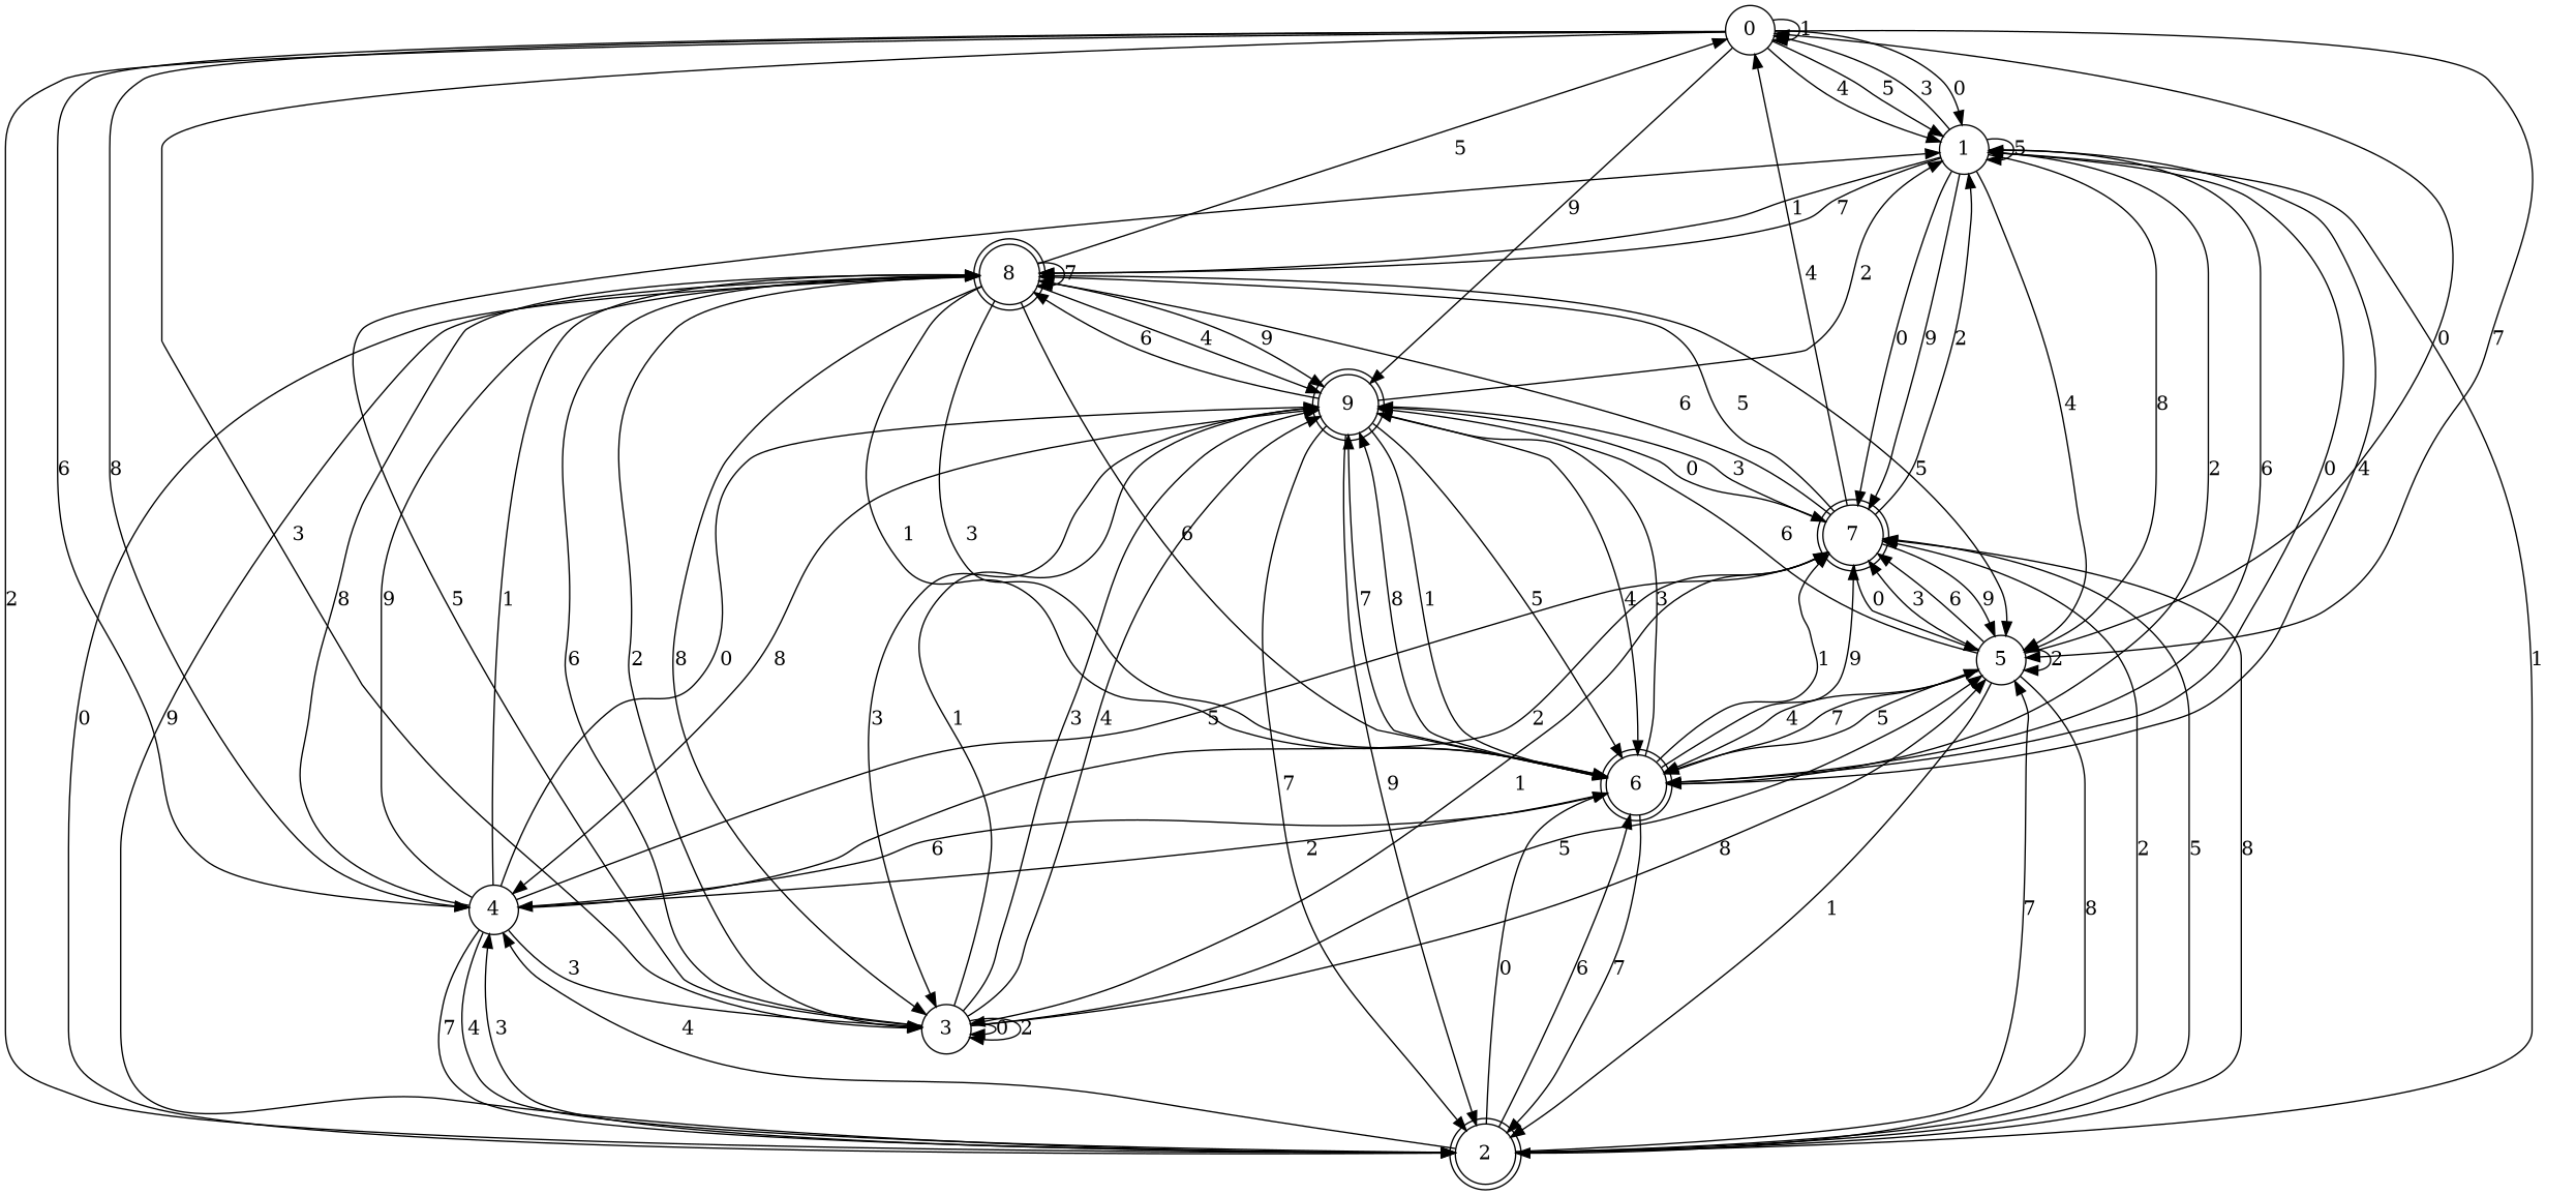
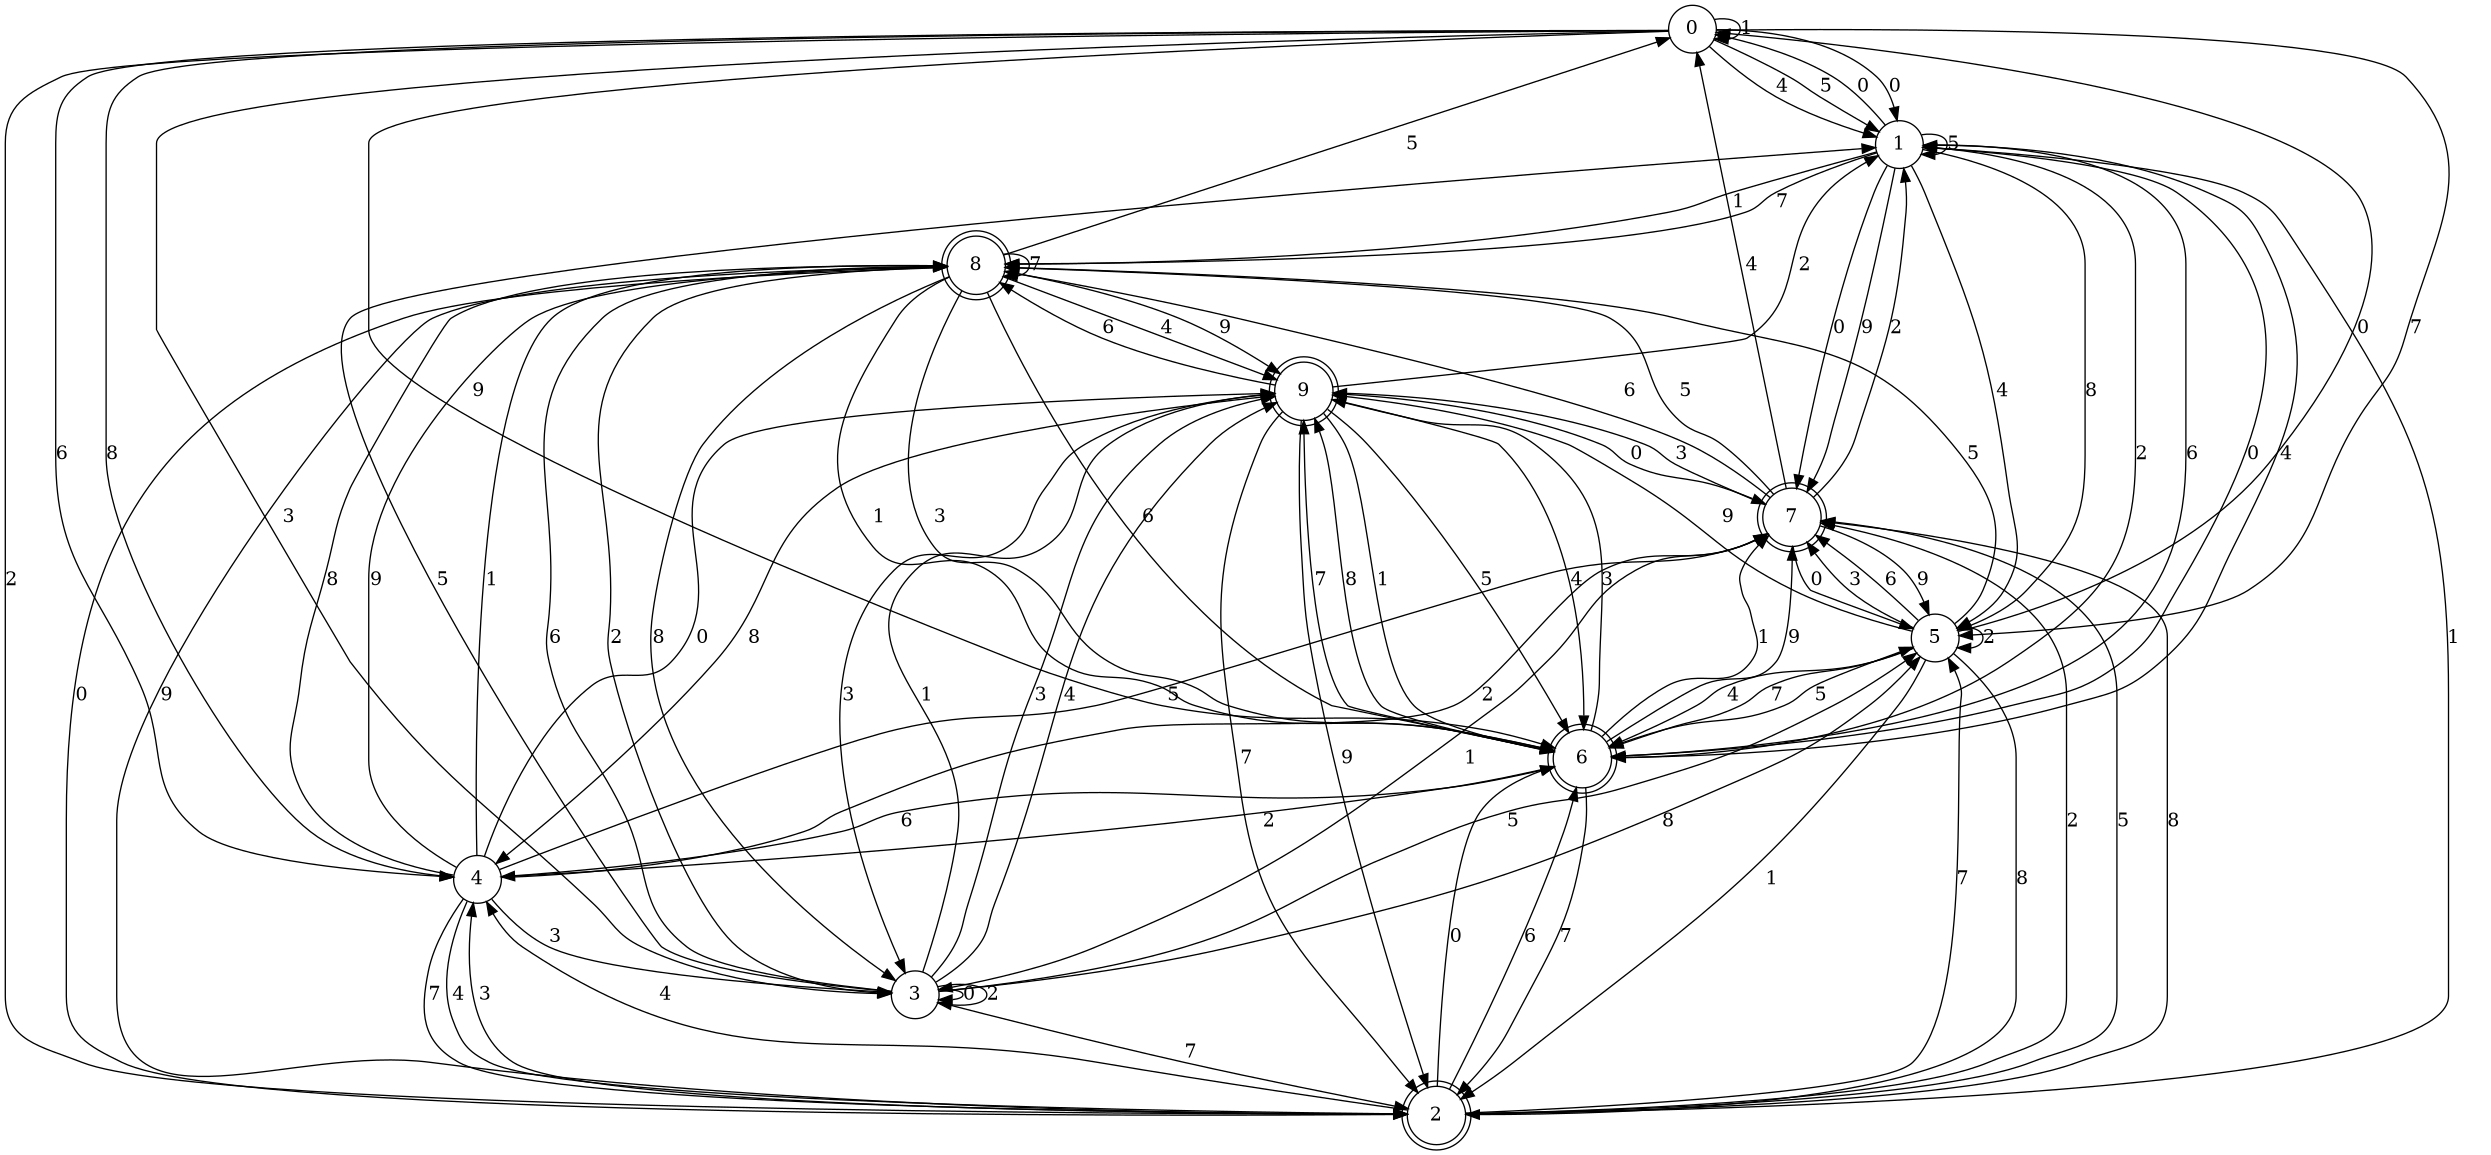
  digraph {
    node [shape=circle]
    n1 [label=0]
    n2 [label=1]
    n3 [label=2 shape=doublecircle]
    n4 [label=3]
    n5 [label=4]
    n6 [label=5]
    n7 [label=6 shape=doublecircle]
    n8 [label=7 shape=doublecircle]
    n9 [label=8 shape=doublecircle]
    n10 [label=9 shape=doublecircle]
    n1 -> n1 [label=1]
    n1 -> n2 [label=0]
    n1 -> n2 [label=4]
    n1 -> n2 [label=5]
    n1 -> n3 [label=2]
    n1 -> n4 [label=3]
    n1 -> n5 [label=6]
    n1 -> n5 [label=8]
    n1 -> n6 [label=7]
-   n1 -> n10 [label=9]
-   n2 -> n1 [label=3]
+   n1 -> n7 [label=9]
+   n2 -> n1 [label=0]
    n2 -> n2 [label=5]
    n2 -> n6 [label=4]
    n2 -> n6 [label=8]
    n2 -> n7 [label=2]
    n2 -> n7 [label=6]
    n2 -> n8 [label=0]
    n2 -> n8 [label=9]
    n2 -> n9 [label=1]
    n2 -> n9 [label=7]
    n3 -> n2 [label=1]
    n3 -> n5 [label=3]
    n3 -> n5 [label=4]
    n3 -> n6 [label=7]
    n3 -> n7 [label=0]
    n3 -> n7 [label=6]
    n3 -> n8 [label=2]
    n3 -> n8 [label=5]
    n3 -> n8 [label=8]
    n3 -> n9 [label=9]
    n4 -> n2 [label=5]
+   n4 -> n3 [label=7]
    n4 -> n4 [label=0]
    n4 -> n4 [label=2]
    n4 -> n6 [label=5]
    n4 -> n6 [label=8]
    n4 -> n9 [label=6]
    n4 -> n10 [label=1]
    n4 -> n10 [label=3]
    n4 -> n10 [label=4]
    n5 -> n3 [label=4]
    n5 -> n3 [label=7]
    n5 -> n4 [label=3]
    n5 -> n7 [label=6]
    n5 -> n8 [label=2]
    n5 -> n8 [label=5]
    n5 -> n9 [label=1]
    n5 -> n9 [label=8]
    n5 -> n9 [label=9]
    n5 -> n10 [label=0]
    n6 -> n1 [label=0]
    n6 -> n3 [label=1]
    n6 -> n3 [label=8]
    n6 -> n6 [label=2]
    n6 -> n7 [label=4]
    n6 -> n7 [label=7]
    n6 -> n8 [label=3]
    n6 -> n8 [label=6]
-   n9 -> n6 [label=5]
-   n6 -> n10 [label=6]
+   n6 -> n9 [label=5]
+   n6 -> n10 [label=9]
    n7 -> n2 [label=0]
    n7 -> n2 [label=4]
    n7 -> n3 [label=7]
    n7 -> n5 [label=2]
    n7 -> n6 [label=5]
    n7 -> n8 [label=1]
    n7 -> n8 [label=9]
    n7 -> n10 [label=3]
    n7 -> n10 [label=7]
    n7 -> n10 [label=8]
    n8 -> n1 [label=4]
    n8 -> n2 [label=2]
    n8 -> n4 [label=1]
    n8 -> n6 [label=0]
    n8 -> n6 [label=9]
    n8 -> n9 [label=5]
    n8 -> n9 [label=6]
    n8 -> n10 [label=3]
    n9 -> n1 [label=5]
    n9 -> n3 [label=0]
    n9 -> n4 [label=2]
    n9 -> n4 [label=8]
    n9 -> n7 [label=1]
    n9 -> n7 [label=3]
    n9 -> n7 [label=6]
    n9 -> n9 [label=7]
    n9 -> n10 [label=4]
    n9 -> n10 [label=9]
    n10 -> n2 [label=2]
    n10 -> n3 [label=7]
    n10 -> n3 [label=9]
    n10 -> n4 [label=3]
    n10 -> n5 [label=8]
    n10 -> n7 [label=1]
    n10 -> n7 [label=4]
    n10 -> n7 [label=5]
    n10 -> n8 [label=0]
    n10 -> n9 [label=6]
  }
